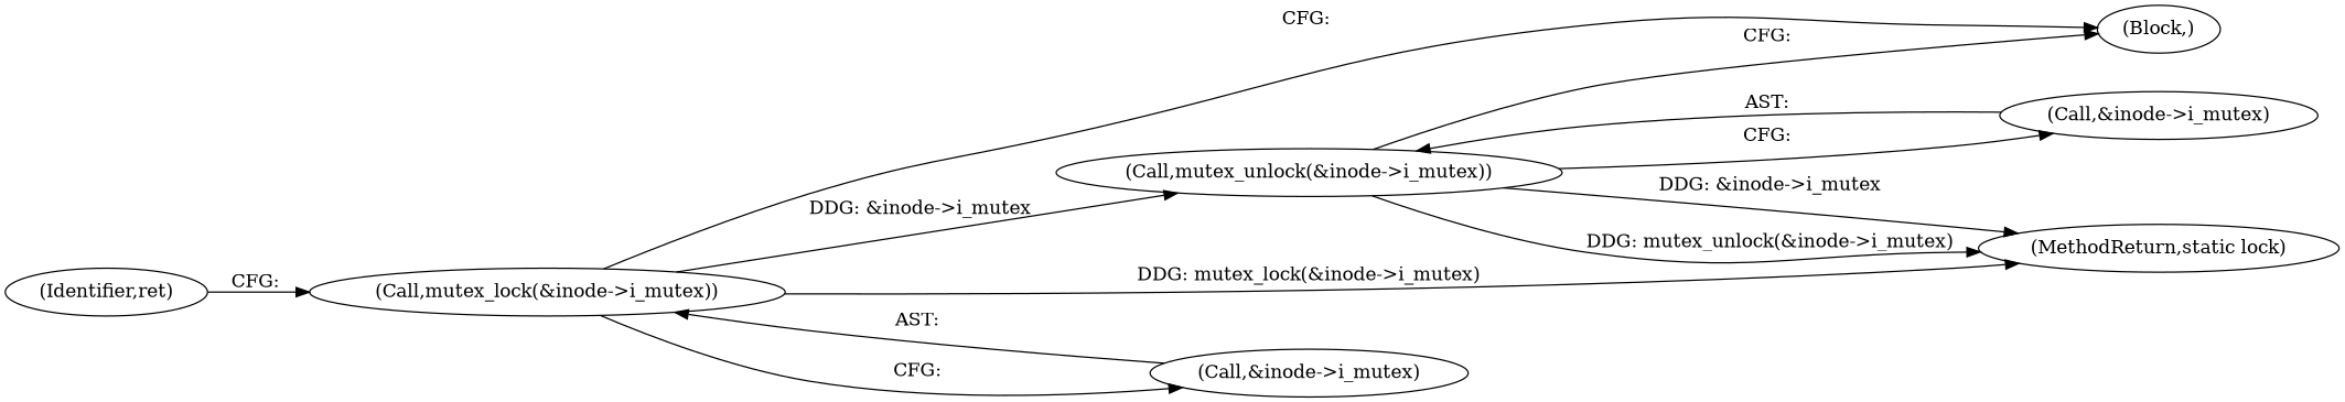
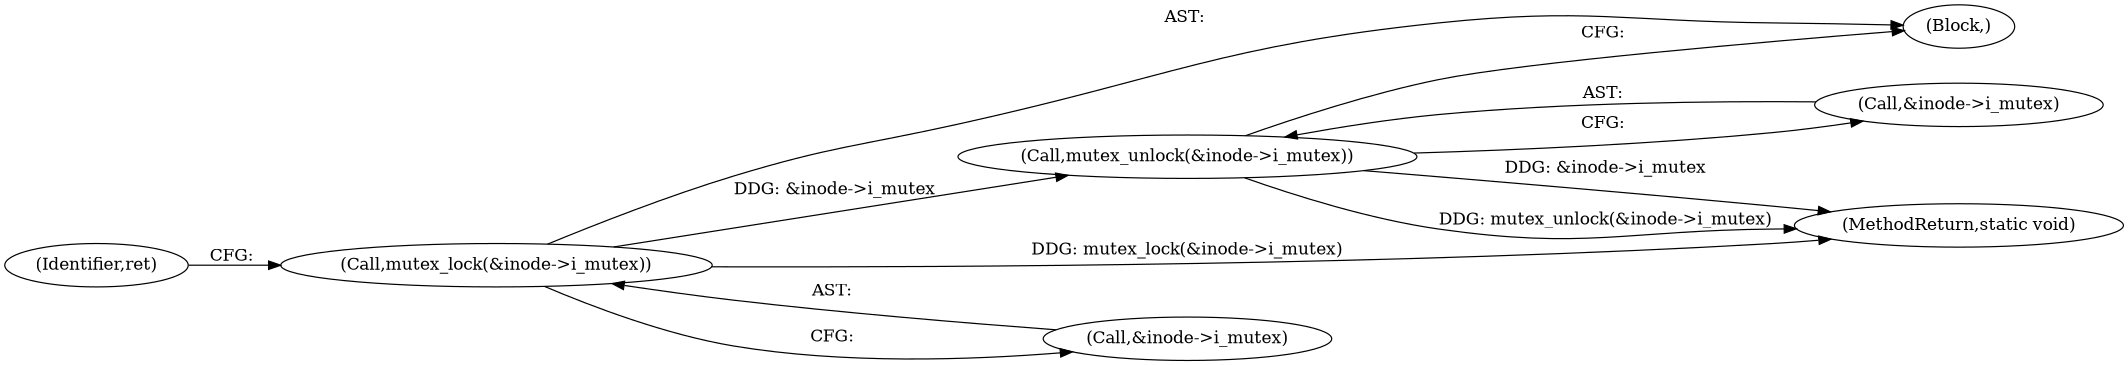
  digraph {
    rankdir=LR
    n1 [label="(Call,mutex_lock(&inode->i_mutex))"]
    n2 [label="(Call,mutex_unlock(&inode->i_mutex))"]
    n3 [label="(Block,)"]
-   n4 [label="(MethodReturn,static lock)"]
+   n4 [label="(MethodReturn,static void)"]
    n5 [label="(Call,&inode->i_mutex)"]
    n6 [label="(Call,&inode->i_mutex)"]
    n7 [label="(Identifier,ret)"]
    n1 -> n2 [label="DDG: &inode->i_mutex"]
-   n1 -> n3 [label="CFG: "]
+   n1 -> n3 [label="AST: "]
    n1 -> n4 [label="DDG: mutex_lock(&inode->i_mutex)"]
    n1 -> n5 [label="CFG: "]
    n2 -> n3 [label="CFG: "]
    n2 -> n4 [label="DDG: &inode->i_mutex"]
    n2 -> n4 [label="DDG: mutex_unlock(&inode->i_mutex)"]
    n2 -> n6 [label="CFG: "]
    n5 -> n1 [label="AST: "]
    n6 -> n2 [label="AST: "]
    n7 -> n1 [label="CFG: "]
  }
